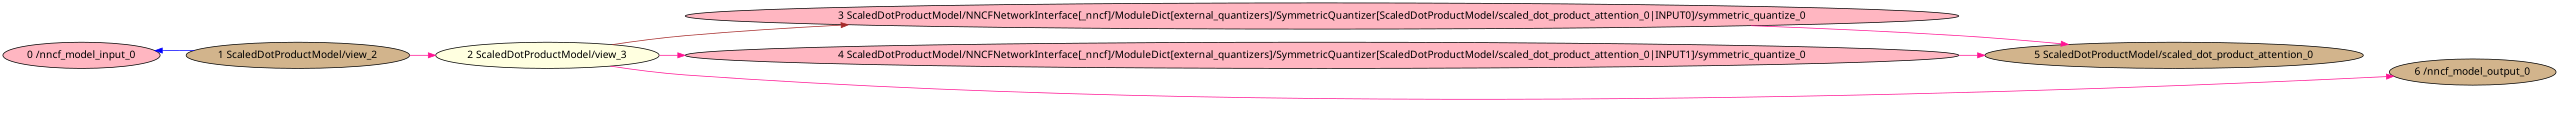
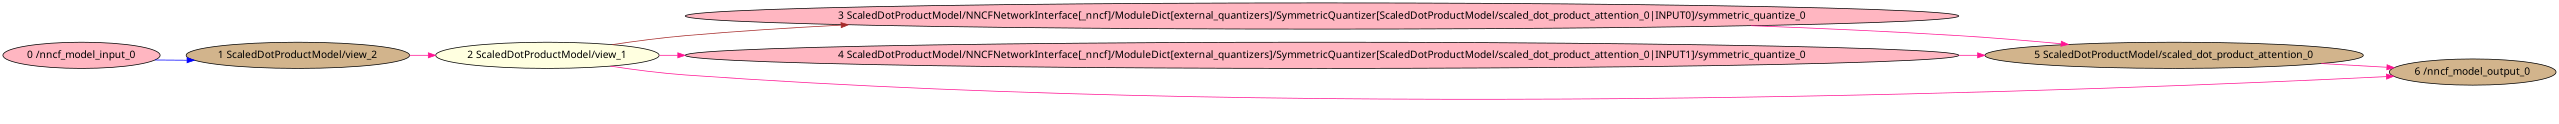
  strict digraph {
    fontname="Noto Sans"
    rankdir=LR
    node [fillcolor=lightpink fontname="Noto Sans" style=filled type=view]
    edge [color=deeppink fontname="Noto Sans"]
    "0 /nncf_model_input_0" [type=nncf_model_input]
    n2 [fillcolor=tan label="1 ScaledDotProductModel/view_2"]
-   "2 ScaledDotProductModel/view_1" [fillcolor=lightyellow label="2 ScaledDotProductModel/view_3"]
+   "2 ScaledDotProductModel/view_1" [fillcolor=lightyellow]
    "3 ScaledDotProductModel/NNCFNetworkInterface[_nncf]/ModuleDict[external_quantizers]/SymmetricQuantizer[ScaledDotProductModel/scaled_dot_product_attention_0|INPUT0]/symmetric_quantize_0" [type=symmetric_quantize]
    "4 ScaledDotProductModel/NNCFNetworkInterface[_nncf]/ModuleDict[external_quantizers]/SymmetricQuantizer[ScaledDotProductModel/scaled_dot_product_attention_0|INPUT1]/symmetric_quantize_0" [type=symmetric_quantize]
    "6 /nncf_model_output_0" [fillcolor=tan type=nncf_model_output]
    "5 ScaledDotProductModel/scaled_dot_product_attention_0" [fillcolor=tan type=scaled_dot_product_attention]
-   n2 -> "0 /nncf_model_input_0" [color=blue]
+   "0 /nncf_model_input_0" -> n2 [color=blue]
    n2 -> "2 ScaledDotProductModel/view_1"
    "2 ScaledDotProductModel/view_1" -> "3 ScaledDotProductModel/NNCFNetworkInterface[_nncf]/ModuleDict[external_quantizers]/SymmetricQuantizer[ScaledDotProductModel/scaled_dot_product_attention_0|INPUT0]/symmetric_quantize_0" [color=brown]
    "2 ScaledDotProductModel/view_1" -> "4 ScaledDotProductModel/NNCFNetworkInterface[_nncf]/ModuleDict[external_quantizers]/SymmetricQuantizer[ScaledDotProductModel/scaled_dot_product_attention_0|INPUT1]/symmetric_quantize_0"
    "2 ScaledDotProductModel/view_1" -> "6 /nncf_model_output_0"
    "3 ScaledDotProductModel/NNCFNetworkInterface[_nncf]/ModuleDict[external_quantizers]/SymmetricQuantizer[ScaledDotProductModel/scaled_dot_product_attention_0|INPUT0]/symmetric_quantize_0" -> "5 ScaledDotProductModel/scaled_dot_product_attention_0"
    "4 ScaledDotProductModel/NNCFNetworkInterface[_nncf]/ModuleDict[external_quantizers]/SymmetricQuantizer[ScaledDotProductModel/scaled_dot_product_attention_0|INPUT1]/symmetric_quantize_0" -> "5 ScaledDotProductModel/scaled_dot_product_attention_0"
+   "5 ScaledDotProductModel/scaled_dot_product_attention_0" -> "6 /nncf_model_output_0"
  }
